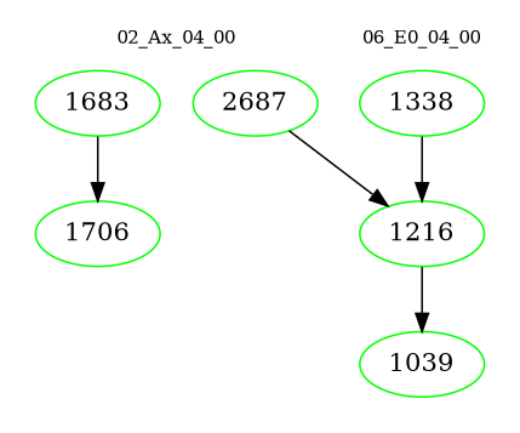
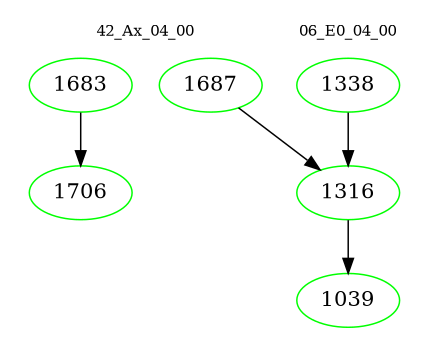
  digraph {
    node [color=green]
    edge [color=black]
-   n1 [label=2687]
+   n1 [label=1687]
    n2 [label=1683]
    n3 [label=1706]
    n4 [label=1338]
-   n5 [label=1216]
+   n5 [label=1316]
    n6 [label=1039]
    subgraph cluster_1 {
      color=white
      fontsize=10
-     label="02_Ax_04_00"
+     label="42_Ax_04_00"
      n1
      n2
      n3
    }
    subgraph cluster_2 {
      color=white
      fontsize=10
      label="06_E0_04_00"
      n4
      n5
      n6
    }
    n1 -> n5
    n2 -> n3
    n4 -> n5
    n5 -> n6
  }
